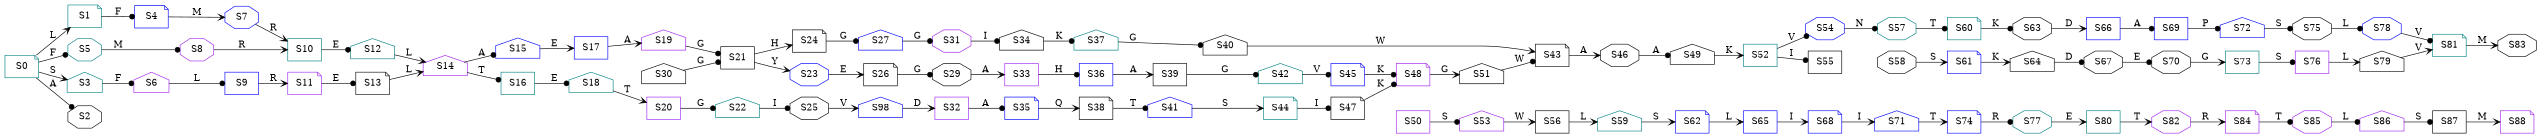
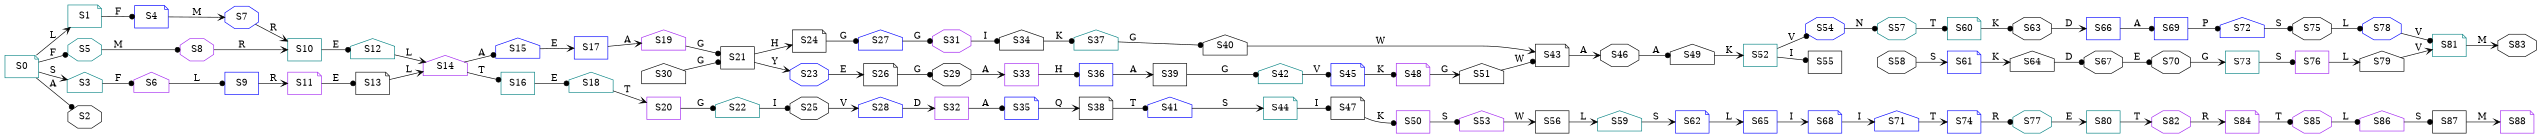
  strict digraph {
    rankdir=LR
    node [color=black shape=house]
    edge [arrowhead=dot]
    S0 [color=teal shape=note]
    S1 [color=teal shape=note]
    S2 [shape=octagon]
    S3 [color=teal]
    S5 [color=teal shape=octagon]
    S4 [color=blue shape=note]
    S6 [color=purple]
    S7 [color=blue shape=octagon]
    S8 [color=purple shape=octagon]
    S9 [color=blue shape=box]
    S10 [color=teal shape=box]
    S11 [color=purple shape=note]
    S12 [color=teal]
    S13 [shape=note]
    S14 [color=purple]
    S15 [color=blue]
    S16 [color=teal shape=box]
    S17 [color=blue shape=box]
    S18 [color=teal]
    S19 [color=purple]
    S20 [color=purple shape=box]
    S21 [shape=box]
    S22 [color=teal]
    S23 [color=blue shape=octagon]
    S24 [shape=note]
    S25 [shape=octagon]
    S26 [shape=note]
    S27 [color=blue]
-   S28 [color=blue label=S98]
+   S28 [color=blue]
    S29 [shape=octagon]
    S31 [color=purple shape=octagon]
    S32 [color=purple shape=box]
    S33 [color=purple shape=box]
    S30
    S34
    S35 [color=blue shape=note]
    S36 [color=blue shape=box]
    S37 [color=teal]
    S38 [shape=note]
    S39 [shape=box]
    S40
    S41 [color=blue]
    S42 [color=teal]
    S43 [shape=note]
    S44 [color=teal shape=note]
    S45 [color=blue shape=note]
    S46 [shape=octagon]
    S47 [shape=note]
    S48 [color=purple shape=note]
    S49
    S50 [color=purple shape=box]
    S51
    S52 [color=teal shape=box]
    S53 [color=purple]
    S54 [color=blue shape=octagon]
    S55 [shape=box]
    S56 [shape=box]
    S57 [color=teal shape=octagon]
    S59 [color=teal]
    S60 [color=teal shape=note]
    S58 [shape=octagon]
    S61 [color=blue shape=note]
    S62 [color=blue shape=note]
    S63 [shape=octagon]
    S64
    S65 [color=blue shape=box]
    S66 [color=blue shape=box]
    S67 [shape=octagon]
    S68 [color=blue shape=note]
    S69 [color=blue shape=box]
    S70 [shape=octagon]
    S71 [color=blue]
    S72 [color=blue]
    S73 [color=teal shape=box]
    S74 [color=blue shape=note]
    S75 [shape=octagon]
    S76 [color=purple shape=box]
    S77 [color=teal shape=octagon]
    S78 [color=blue shape=octagon]
    S79
    S80 [color=teal shape=box]
    S81 [color=teal shape=note]
    S82 [color=purple shape=octagon]
    S83 [shape=octagon]
    S84 [color=purple shape=note]
    S85 [color=purple shape=octagon]
    S86 [color=purple]
    S87 [shape=box]
    S88 [color=purple shape=note]
    S0 -> S1 [arrowhead=vee label=L]
    S0 -> S2 [label=A]
    S0 -> S3 [arrowhead=vee label=S]
    S0 -> S5 [label=F]
    S1 -> S4 [label=F]
    S3 -> S6 [label=F]
    S5 -> S8 [label=M]
    S4 -> S7 [arrowhead=vee label=M]
    S6 -> S9 [label=L]
    S7 -> S10 [arrowhead=vee label=R]
    S8 -> S10 [arrowhead=vee label=R]
    S9 -> S11 [arrowhead=vee label=R]
    S10 -> S12 [label=E]
    S11 -> S13 [label=E]
    S12 -> S14 [arrowhead=vee label=L]
    S13 -> S14 [arrowhead=vee label=L]
    S14 -> S15 [label=A]
    S14 -> S16 [label=T]
    S15 -> S17 [arrowhead=vee label=E]
    S16 -> S18 [label=E]
    S17 -> S19 [arrowhead=vee label=A]
    S18 -> S20 [arrowhead=vee label=T]
    S19 -> S21 [label=G]
    S20 -> S22 [label=G]
    S21 -> S23 [arrowhead=vee label=Y]
    S21 -> S24 [arrowhead=vee label=H]
    S22 -> S25 [label=I]
    S23 -> S26 [arrowhead=vee label=E]
    S24 -> S27 [label=G]
    S25 -> S28 [arrowhead=vee label=V]
    S26 -> S29 [label=G]
    S27 -> S31 [label=G]
    S28 -> S32 [arrowhead=vee label=D]
    S29 -> S33 [arrowhead=vee label=A]
    S31 -> S34 [label=I]
    S32 -> S35 [label=A]
    S33 -> S36 [label=H]
    S30 -> S21 [label=G]
    S34 -> S37 [label=K]
    S35 -> S38 [arrowhead=vee label=Q]
    S36 -> S39 [arrowhead=vee label=A]
    S37 -> S40 [label=G]
    S38 -> S41 [label=T]
    S39 -> S42 [label=G]
    S40 -> S43 [arrowhead=vee label=W]
    S41 -> S44 [arrowhead=vee label=S]
    S42 -> S45 [label=V]
    S43 -> S46 [arrowhead=vee label=A]
    S44 -> S47 [label=I]
    S45 -> S48 [label=K]
    S46 -> S49 [label=A]
-   S47 -> S48 [label=K]
+   S47 -> S50 [label=K]
    S48 -> S51 [arrowhead=vee label=G]
    S49 -> S52 [arrowhead=vee label=K]
    S50 -> S53 [label=S]
    S51 -> S43 [label=W]
    S52 -> S54 [label=V]
    S52 -> S55 [label=I]
    S53 -> S56 [arrowhead=vee label=W]
    S54 -> S57 [label=N]
    S56 -> S59 [arrowhead=vee label=L]
    S57 -> S60 [label=T]
    S59 -> S62 [arrowhead=vee label=S]
    S60 -> S63 [label=K]
    S58 -> S61 [arrowhead=vee label=S]
    S61 -> S64 [arrowhead=vee label=K]
    S62 -> S65 [arrowhead=vee label=L]
    S63 -> S66 [arrowhead=vee label=D]
    S64 -> S67 [label=D]
    S65 -> S68 [arrowhead=vee label=I]
    S66 -> S69 [label=A]
    S67 -> S70 [label=E]
    S68 -> S71 [arrowhead=vee label=I]
    S69 -> S72 [label=P]
    S70 -> S73 [arrowhead=vee label=G]
    S71 -> S74 [arrowhead=vee label=T]
    S72 -> S75 [label=S]
    S73 -> S76 [label=S]
    S74 -> S77 [label=R]
    S75 -> S78 [label=L]
    S76 -> S79 [arrowhead=vee label=L]
    S77 -> S80 [arrowhead=vee label=E]
    S78 -> S81 [label=V]
    S79 -> S81 [arrowhead=vee label=V]
    S80 -> S82 [arrowhead=vee label=T]
    S81 -> S83 [arrowhead=vee label=M]
    S82 -> S84 [arrowhead=vee label=R]
    S84 -> S85 [label=T]
    S85 -> S86 [label=L]
    S86 -> S87 [label=S]
    S87 -> S88 [arrowhead=vee label=M]
  }
